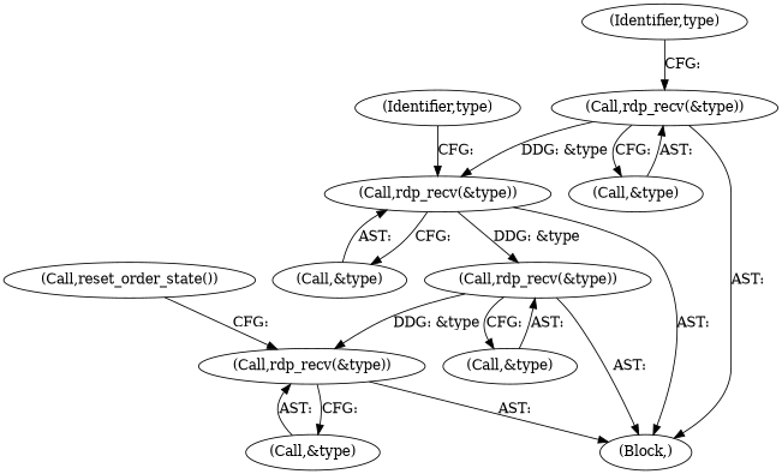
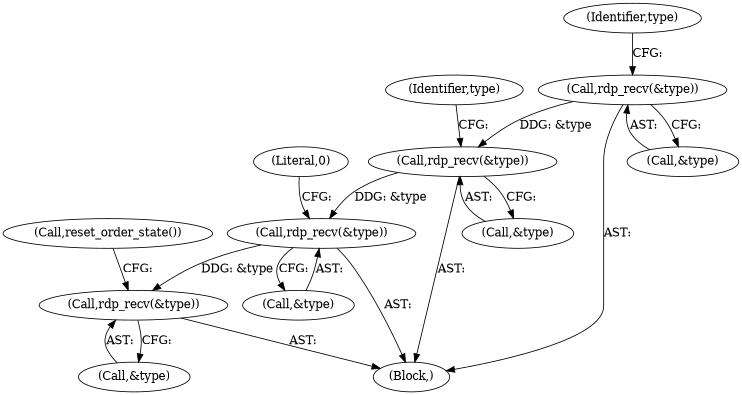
  digraph {
    n1 [label="(Call,rdp_recv(&type))"]
    n2 [label="(Call,rdp_recv(&type))"]
    n3 [label="(Block,)"]
    n4 [label="(Call,&type)"]
    n5 [label="(Call,&type)"]
    n6 [label="(Call,rdp_recv(&type))"]
    n7 [label="(Call,&type)"]
    n8 [label="(Call,rdp_recv(&type))"]
    n9 [label="(Call,&type)"]
    n10 [label="(Call,reset_order_state())"]
    n11 [label="(Identifier,type)"]
    n12 [label="(Identifier,type)"]
+   n13 [label="(Literal,0)"]
    n1 -> n2 [label="DDG: &type"]
    n1 -> n3 [label="AST: "]
    n1 -> n4 [label="CFG: "]
    n2 -> n3 [label="AST: "]
    n2 -> n5 [label="CFG: "]
    n4 -> n1 [label="AST: "]
    n5 -> n2 [label="AST: "]
    n6 -> n1 [label="DDG: &type"]
    n6 -> n3 [label="AST: "]
    n6 -> n7 [label="CFG: "]
    n7 -> n6 [label="AST: "]
    n8 -> n3 [label="AST: "]
    n8 -> n6 [label="DDG: &type"]
    n8 -> n9 [label="CFG: "]
    n9 -> n8 [label="AST: "]
    n10 -> n2 [label="CFG: "]
    n11 -> n6 [label="CFG: "]
    n12 -> n8 [label="CFG: "]
+   n13 -> n1 [label="CFG: "]
  }
